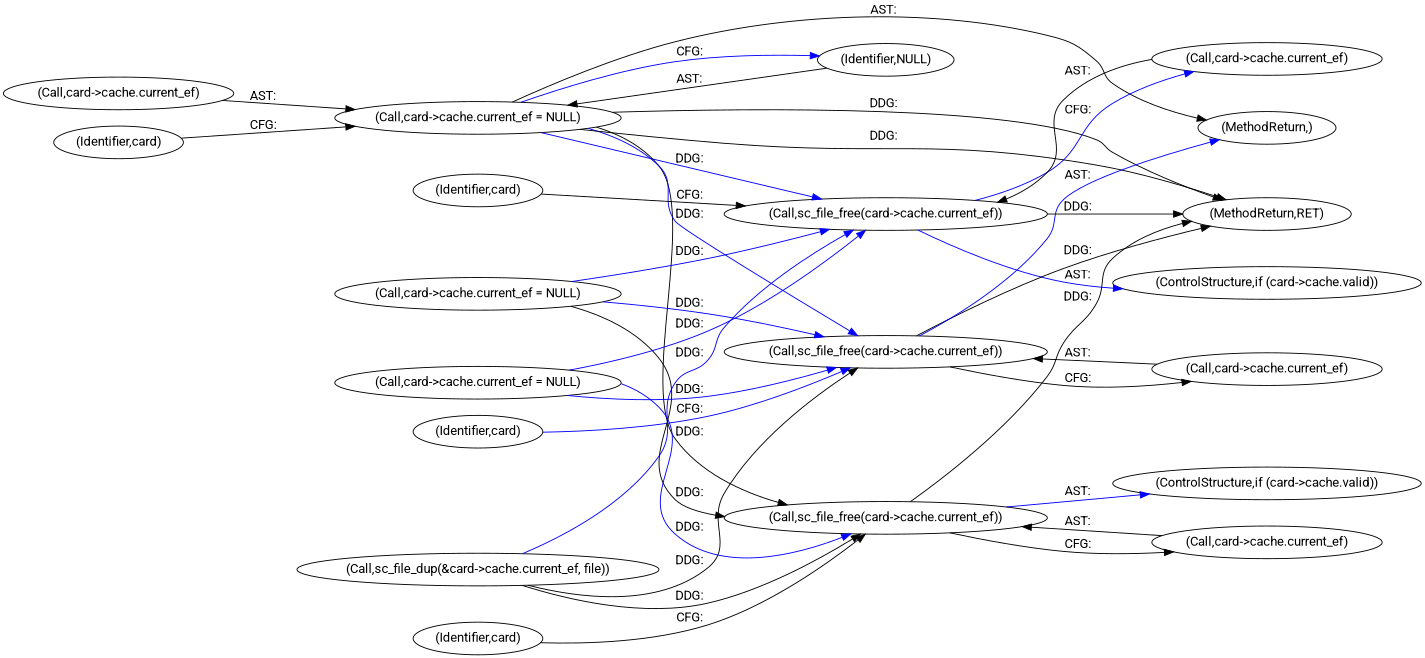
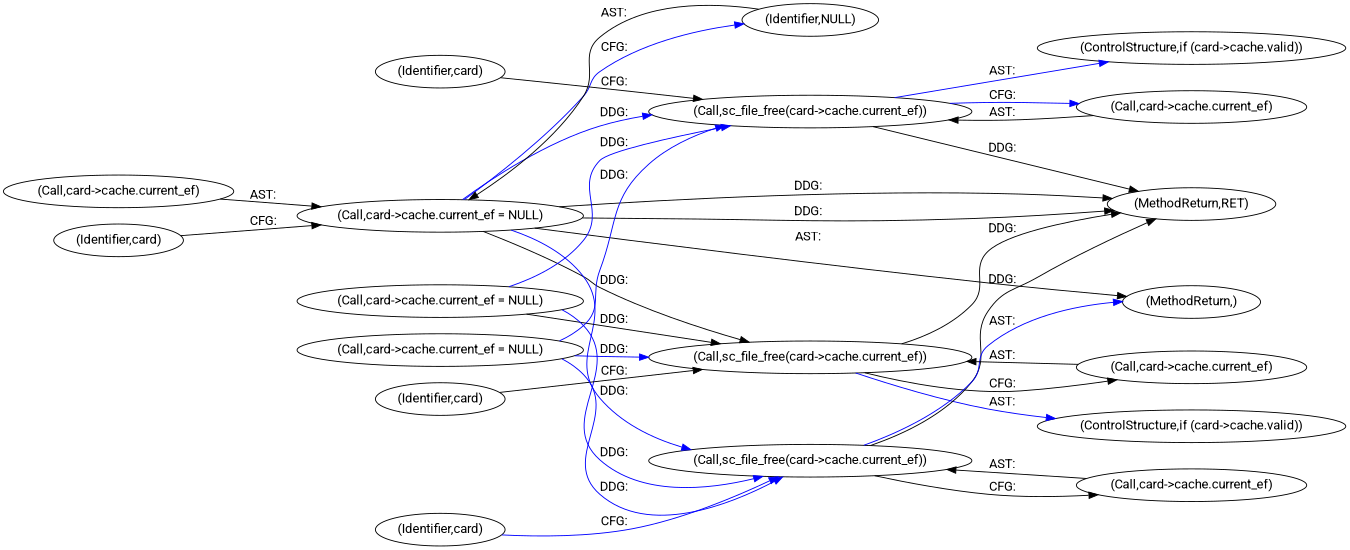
  digraph {
    fontname=Roboto
    rankdir=LR
    node [fontname=Roboto]
    edge [color=black fontname=Roboto]
    n1 [label="(Call,card->cache.current_ef = NULL)"]
    n2 [label="(Call,sc_file_free(card->cache.current_ef))"]
    n3 [label="(Call,sc_file_free(card->cache.current_ef))"]
    n4 [label="(Call,sc_file_free(card->cache.current_ef))"]
    n5 [label="(MethodReturn,RET)"]
    n6 [label="(MethodReturn,)"]
    n7 [label="(Identifier,NULL)"]
    n8 [label="(Call,card->cache.current_ef)"]
    n9 [label="(ControlStructure,if (card->cache.valid))"]
    n10 [label="(Call,card->cache.current_ef)"]
    n11 [label="(ControlStructure,if (card->cache.valid))"]
    n12 [label="(Call,card->cache.current_ef)"]
    n13 [label="(Call,card->cache.current_ef)"]
    n14 [label="(Identifier,card)"]
    n15 [label="(Identifier,card)"]
-   n16 [label="(Call,sc_file_dup(&card->cache.current_ef, file))"]
    n17 [label="(Call,card->cache.current_ef = NULL)"]
    n18 [label="(Identifier,card)"]
    n19 [label="(Identifier,card)"]
    n20 [label="(Call,card->cache.current_ef = NULL)"]
    n1 -> n2 [color=blue label="DDG: "]
    n1 -> n3 [label="DDG: "]
    n1 -> n4 [color=blue label="DDG: "]
    n1 -> n5 [label="DDG: "]
    n1 -> n5 [label="DDG: "]
    n1 -> n6 [label="AST: "]
    n1 -> n7 [color=blue label="CFG: "]
    n2 -> n5 [label="DDG: "]
    n2 -> n8 [color=blue label="CFG: "]
    n2 -> n9 [color=blue label="AST: "]
    n3 -> n5 [label="DDG: "]
    n3 -> n10 [label="CFG: "]
    n3 -> n11 [color=blue label="AST: "]
    n4 -> n5 [label="DDG: "]
    n4 -> n6 [color=blue label="AST: "]
    n4 -> n12 [label="CFG: "]
    n7 -> n1 [label="AST: "]
    n8 -> n2 [label="AST: "]
    n10 -> n3 [label="AST: "]
    n12 -> n4 [label="AST: "]
    n13 -> n1 [label="AST: "]
    n14 -> n1 [label="CFG: "]
    n15 -> n4 [color=blue label="CFG: "]
-   n16 -> n2 [color=blue label="DDG: "]
-   n16 -> n3 [label="DDG: "]
-   n16 -> n4 [label="DDG: "]
    n17 -> n2 [color=blue label="DDG: "]
    n17 -> n3 [label="DDG: "]
    n17 -> n4 [color=blue label="DDG: "]
    n18 -> n3 [label="CFG: "]
    n19 -> n2 [label="CFG: "]
    n20 -> n2 [color=blue label="DDG: "]
    n20 -> n3 [color=blue label="DDG: "]
    n20 -> n4 [color=blue label="DDG: "]
  }
